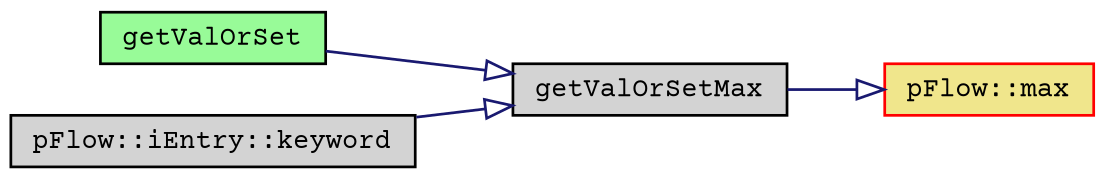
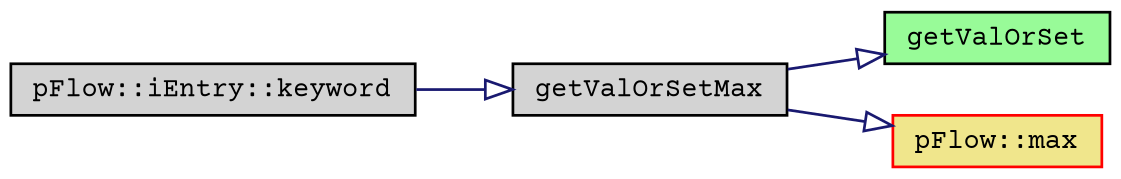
  digraph {
    fontname="Courier Prime"
    rankdir=LR
    node [color=black fillcolor=lightgrey fontname="Courier Prime" fontsize=10 shape=record style=filled]
    edge [arrowhead=onormal color=midnightblue fontname="Courier Prime" fontsize=10 labelfontname=Helvetica labelfontsize=10 style=solid]
    n1 [fontcolor=black height=0.2 label=getValOrSetMax width=0.4]
    n2 [fillcolor=palegreen height=0.2 label=getValOrSet width=0.4]
    n3 [color=red fillcolor=khaki height=0.2 label="pFlow::max" width=0.4]
    n4 [height=0.2 label="pFlow::iEntry::keyword" width=0.4]
-   n2 -> n1
+   n1 -> n2
    n1 -> n3
    n4 -> n1
  }
